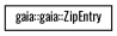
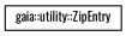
  digraph {
    rankdir=LR
    fontname=Oswald
-   n1 [color=black fillcolor=white fontname=Oswald fontsize=10 height=0.2 label="gaia::gaia::ZipEntry" shape=record style=filled width=0.4]
+   n1 [color=black fillcolor=white fontname=Oswald fontsize=10 height=0.2 label="gaia::utility::ZipEntry" shape=record style=filled width=0.4]
  }
